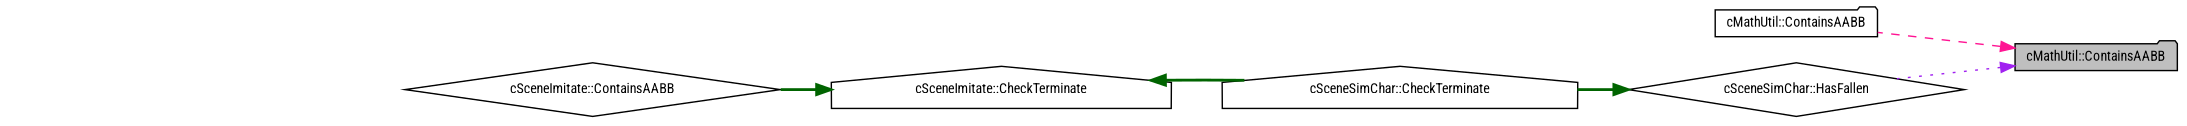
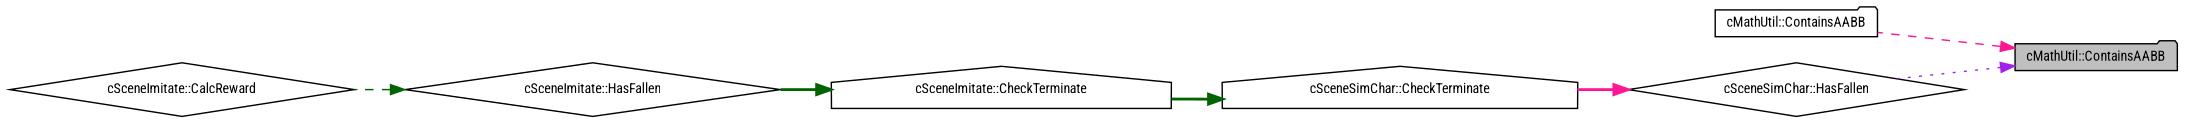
  digraph {
    fontname="Roboto Condensed"
    rankdir=RL
    node [color=black fillcolor=white fontname="Roboto Condensed" fontsize=10 shape=diamond style=filled]
    edge [color=darkgreen dir=back fontname="Roboto Condensed" fontsize=10 labelfontname=Helvetica labelfontsize=10 style=bold]
    n1 [fillcolor=grey75 fontcolor=black height=0.2 label="cMathUtil::ContainsAABB" shape=folder width=0.4]
    n2 [height=0.2 label="cMathUtil::ContainsAABB" shape=folder width=0.4]
    n3 [height=0.2 label="cSceneSimChar::HasFallen" width=0.4]
    n4 [height=0.2 label="cSceneSimChar::CheckTerminate" shape=house width=0.4]
    n5 [height=0.2 label="cSceneImitate::CheckTerminate" shape=house width=0.4]
-   n6 [height=0.2 label="cSceneImitate::ContainsAABB" width=0.4]
+   n6 [height=0.2 label="cSceneImitate::HasFallen" width=0.4]
+   n7 [height=0.2 label="cSceneImitate::CalcReward" width=0.4]
    n1 -> n2 [color=deeppink style=dashed]
    n1 -> n3 [color=purple style=dotted]
-   n3 -> n4
-   n5 -> n4
+   n3 -> n4 [color=deeppink]
+   n4 -> n5
    n5 -> n6
+   n6 -> n7 [style=dashed]
  }
